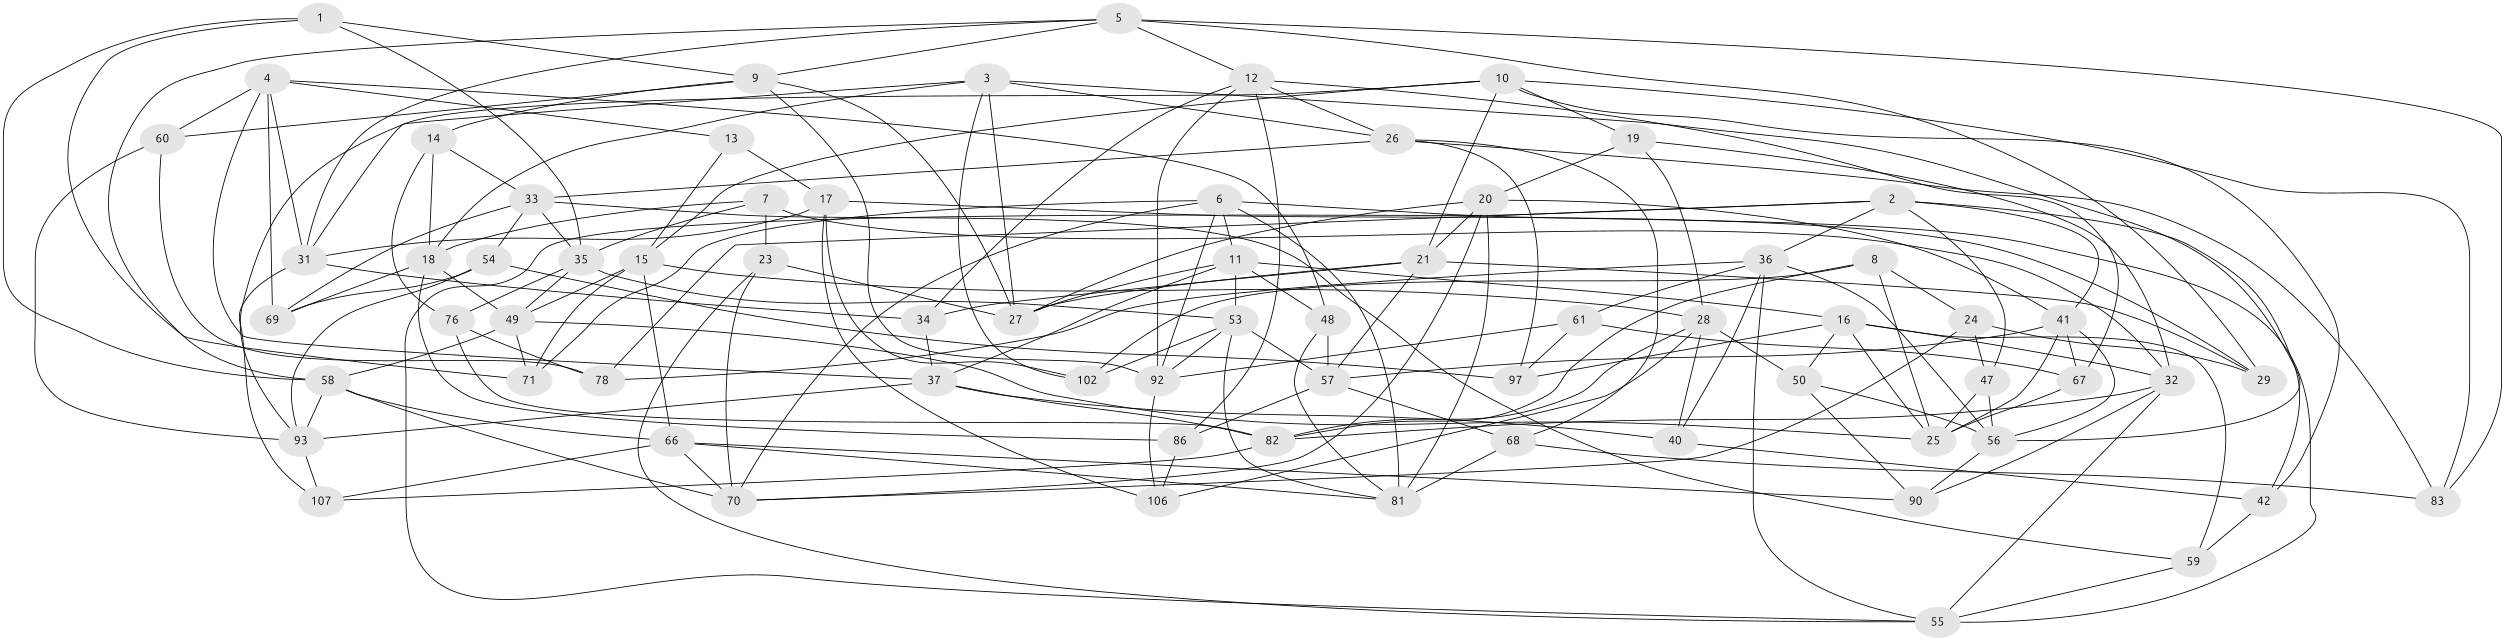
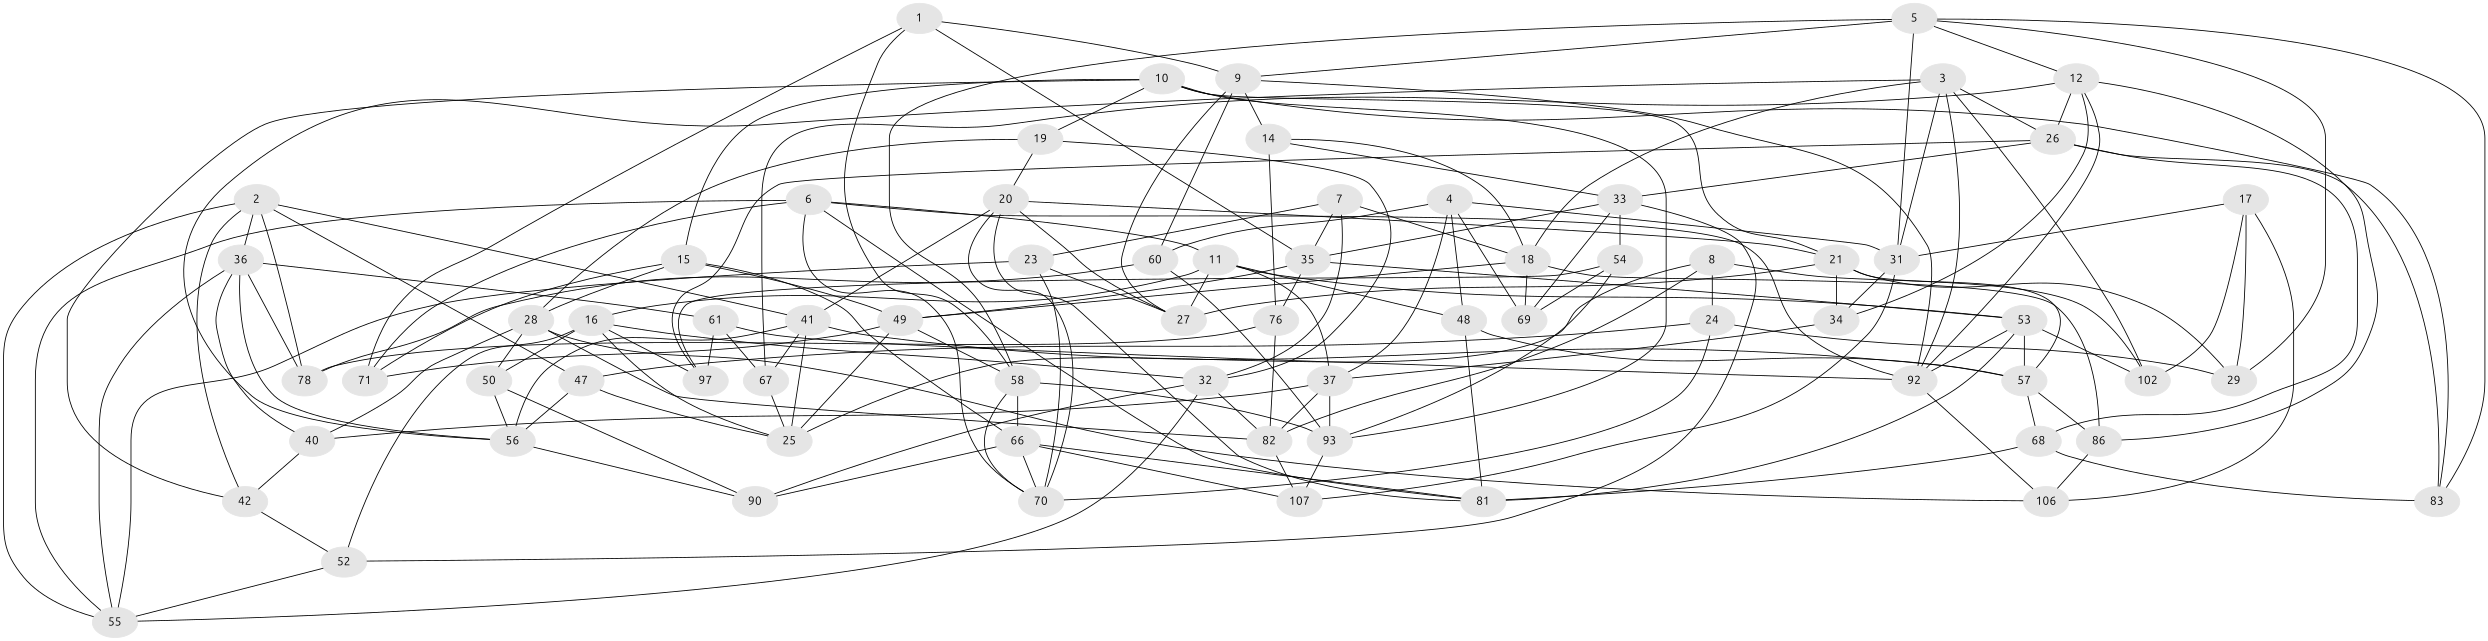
  graph {
    fontname=Ubuntu
    node [color=gray90 fontname=Ubuntu style=filled]
    edge [fontname=Ubuntu]
    9 [super="+39"]
    27 [super="+45"]
    n3 [label=60]
    92 [super="+96"]
    14
    1
    35 [super="+46"]
    58 [super="+100"]
    71
    53 [super="+65"]
    76
    49 [super="+105"]
    70 [super="+72"]
    93 [super="+94"]
    66 [super="+101"]
    2 [super="+51"]
    36 [super="+98"]
    41 [super="+74"]
    42
    47
    55 [super="+59"]
    78
    56 [super="+89"]
    40
    61
    n26 [label=25 super="+85"]
    67
    57 [super="+77"]
-   52 [label=59]
+   52
    3 [super="+30"]
    18 [super="+99"]
    26 [super="+64"]
    31 [super="+84"]
    102
    69
    86
    83
    33 [super="+95"]
    97
    68
    34
    107
    90
    4 [super="+38"]
-   13
    37 [super="+79"]
    48
    15 [super="+80"]
    17 [super="+88"]
    82 [super="+103"]
    81 [super="+104"]
    5 [super="+62"]
    12 [super="+60"]
    29
    6 [super="+22"]
    11 [super="+91"]
    16 [super="+44"]
    106
    7
    23
    32 [super="+73"]
    8
    24
    10 [super="+25"]
    19
    21 [super="+108"]
    28 [super="+87"]
    20 [super="+43"]
    50
    54
    9 -- 27
    9 -- n3
    9 -- 92
    9 -- 14
    n3 -- 93
    n3 -- 78
    92 -- 106
    14 -- 76
    14 -- 18
    14 -- 33
    1 -- 9
    1 -- 35
    1 -- 58
    1 -- 71
    35 -- 53
    35 -- 76
    35 -- 49
    58 -- 70
    58 -- 93
    58 -- 66
    53 -- 92
    53 -- 57
    53 -- 102
    53 -- 81
    76 -- 78
    76 -- 82
    49 -- 58
    49 -- 71
    49 -- n26
    93 -- 107
    66 -- 70
    66 -- 107
    66 -- 90
    66 -- 81
    2 -- 36
    2 -- 41
    2 -- 42
    2 -- 47
    2 -- 55
    2 -- 78
    36 -- 55
    36 -- 78
    36 -- 56
    36 -- 40
    36 -- 61
    41 -- 56
    41 -- n26
    41 -- 67
    41 -- 57
    42 -- 52
    47 -- 56
    47 -- n26
    56 -- 90
    40 -- 42
    61 -- 92
    61 -- 67
    61 -- 97
    67 -- n26
    57 -- 86
    57 -- 68
    52 -- 55
-   3 -- 27
+   3 -- 92
    3 -- 56
    3 -- 18
    3 -- 26
    3 -- 31
    3 -- 102
    18 -- 49
    18 -- 69
    18 -- 86
    26 -- 83
    26 -- 33
    26 -- 97
    26 -- 68
    31 -- 34
    31 -- 107
    86 -- 106
    33 -- 35
    33 -- 52
    33 -- 69
    33 -- 54
    68 -- 83
    68 -- 81
    34 -- 37
    4 -- n3
    4 -- 31
    4 -- 69
-   4 -- 13
    4 -- 37
    4 -- 48
-   13 -- 15
-   13 -- 17 [weight=2]
    37 -- 93
    37 -- 40
    37 -- 82
    48 -- 57
    48 -- 81
    15 -- 71
    15 -- 49
    15 -- 66
    15 -- 28
    17 -- 31
    17 -- 102
    17 -- 29
    17 -- 106
    82 -- 107
    5 -- 9
    5 -- 58
    5 -- 31
    5 -- 83
    5 -- 12
    5 -- 29
    12 -- 92
    12 -- 67
    12 -- 26
    12 -- 86
    12 -- 34
    6 -- 92
    6 -- 71
    6 -- 70
    6 -- 55
    6 -- 81
    6 -- 11
    11 -- 27
    11 -- 53
    11 -- 37
    11 -- 48
    11 -- 16
    16 -- n26
    16 -- 52
    16 -- 97
    16 -- 32
    16 -- 50
    7 -- 35
    7 -- 18
    7 -- 23
    7 -- 32
    23 -- 27
    23 -- 70
    23 -- 55
    32 -- 55
    32 -- 90
    32 -- 82
    8 -- n26
    8 -- 102
    8 -- 82
    8 -- 24
    24 -- 70
    24 -- 47
    24 -- 29
    10 -- 93
    10 -- 42
    10 -- 83
    10 -- 15
    10 -- 19
    10 -- 21
    19 -- 32
    19 -- 28
    19 -- 20
    21 -- 27
    21 -- 57
    21 -- 34
    21 -- 29
    28 -- 40
    28 -- 82
    28 -- 106
    28 -- 50
    20 -- 27
    20 -- 70
    20 -- 41
    20 -- 81
    20 -- 21
    50 -- 56
    50 -- 90
    54 -- 93
    54 -- 69
    54 -- 97
  }
